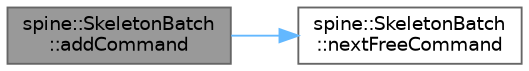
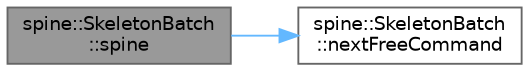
  digraph {
    rankdir=LR
    node [fontname=Helvetica fontsize=10 shape=box style=filled]
-   n1 [color=gray40 fillcolor=grey60 fontcolor=black height=0.2 label="spine::SkeletonBatch\l::addCommand" width=0.4]
+   n1 [color=gray40 fillcolor=grey60 fontcolor=black height=0.2 label="spine::SkeletonBatch\l::spine" width=0.4]
    n2 [color=grey40 fillcolor=white height=0.2 label="spine::SkeletonBatch\l::nextFreeCommand" width=0.4]
    n1 -> n2 [color=steelblue1 fontname=Helvetica fontsize=10 labelfontname=Helvetica labelfontsize=10 style=solid]
  }
